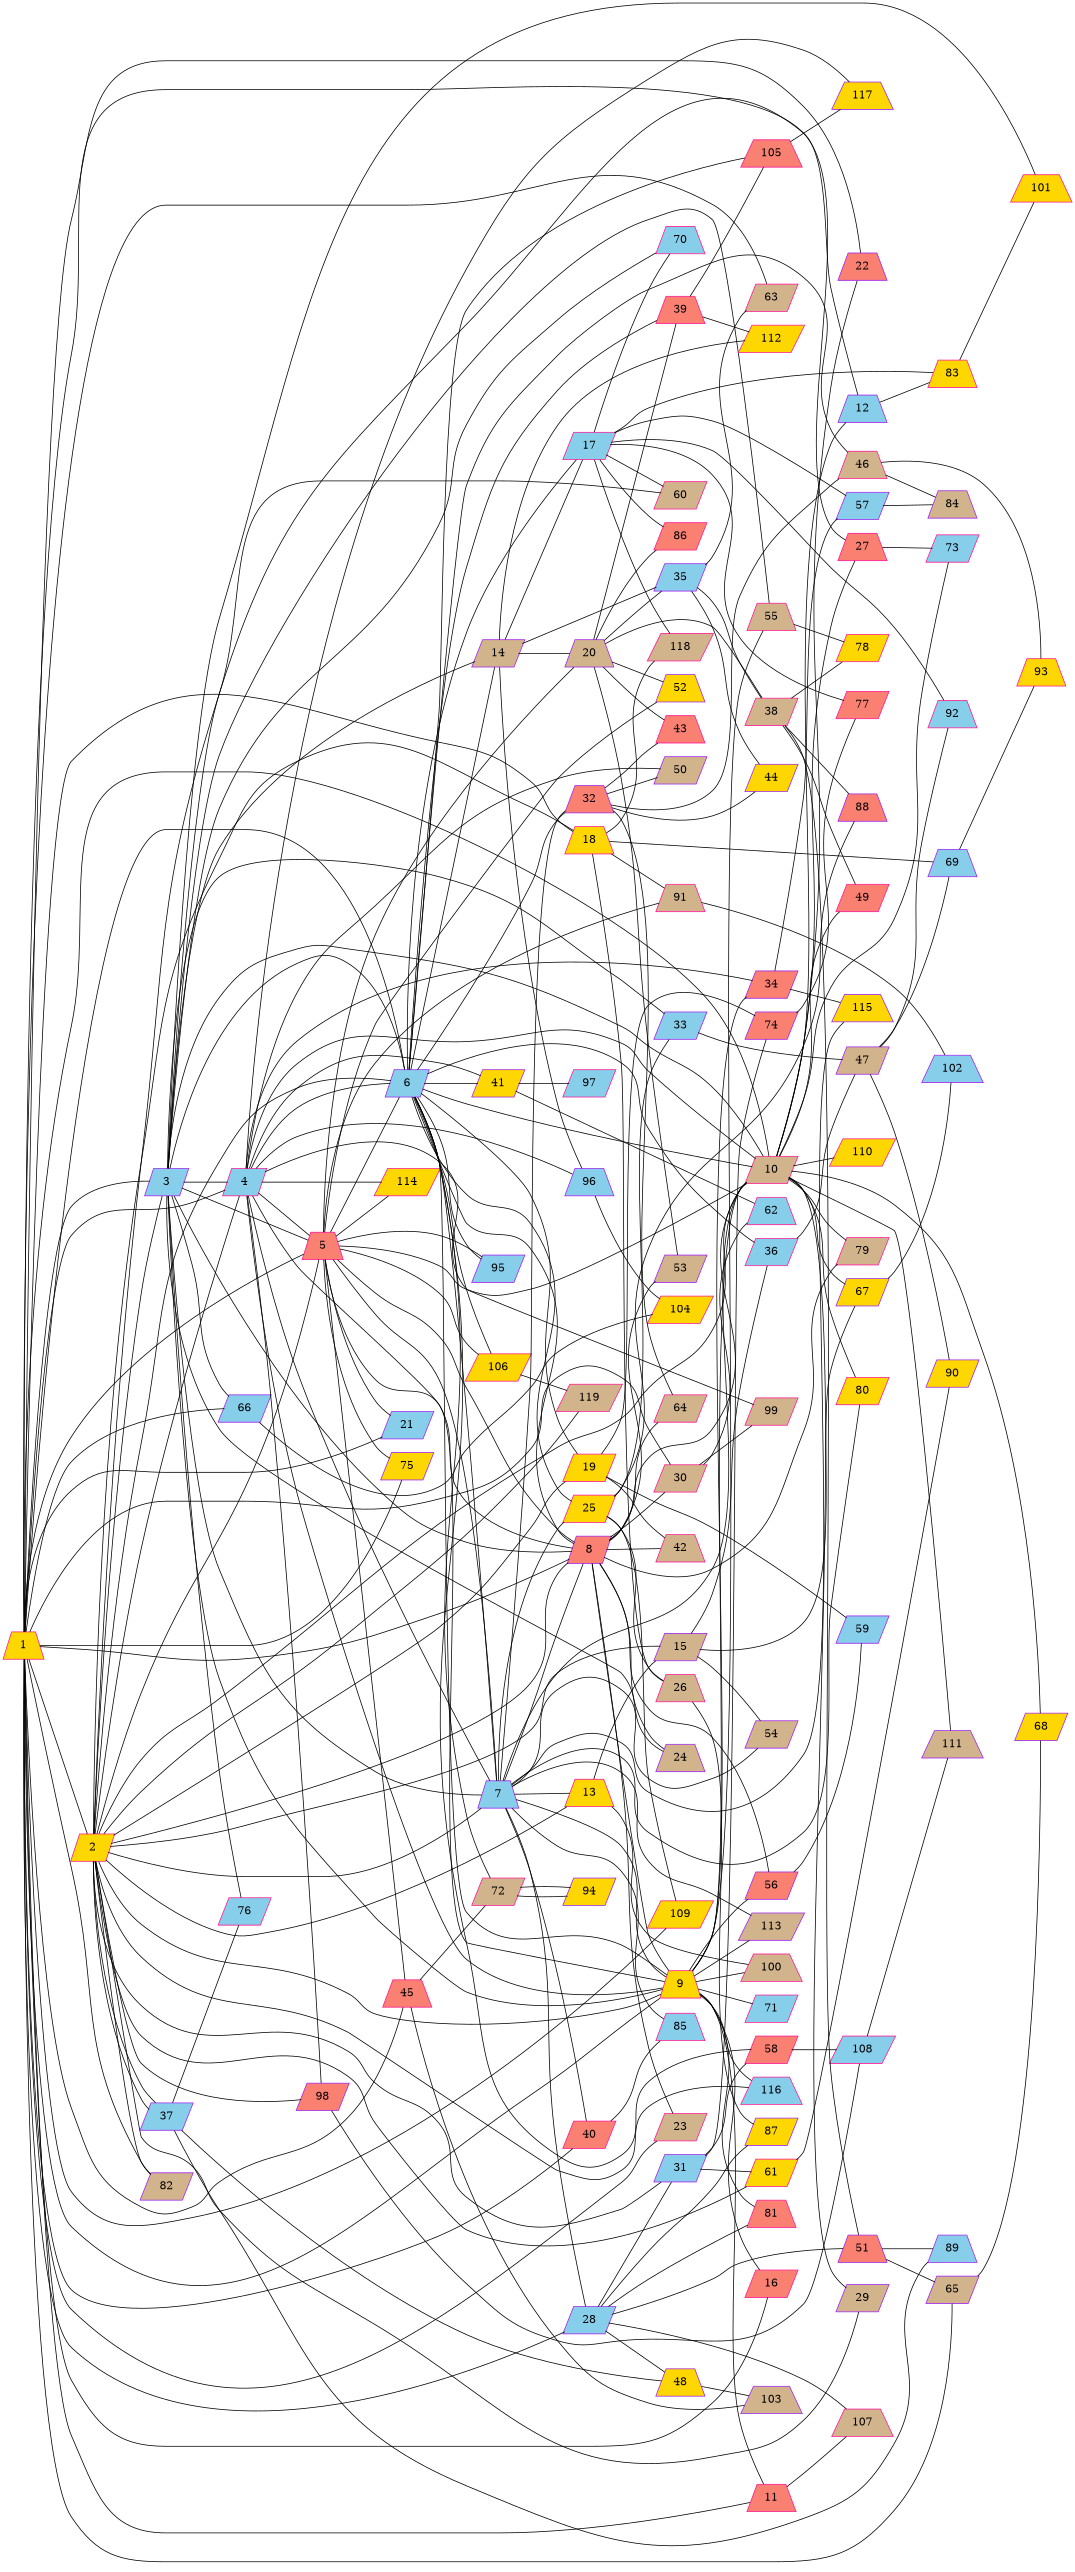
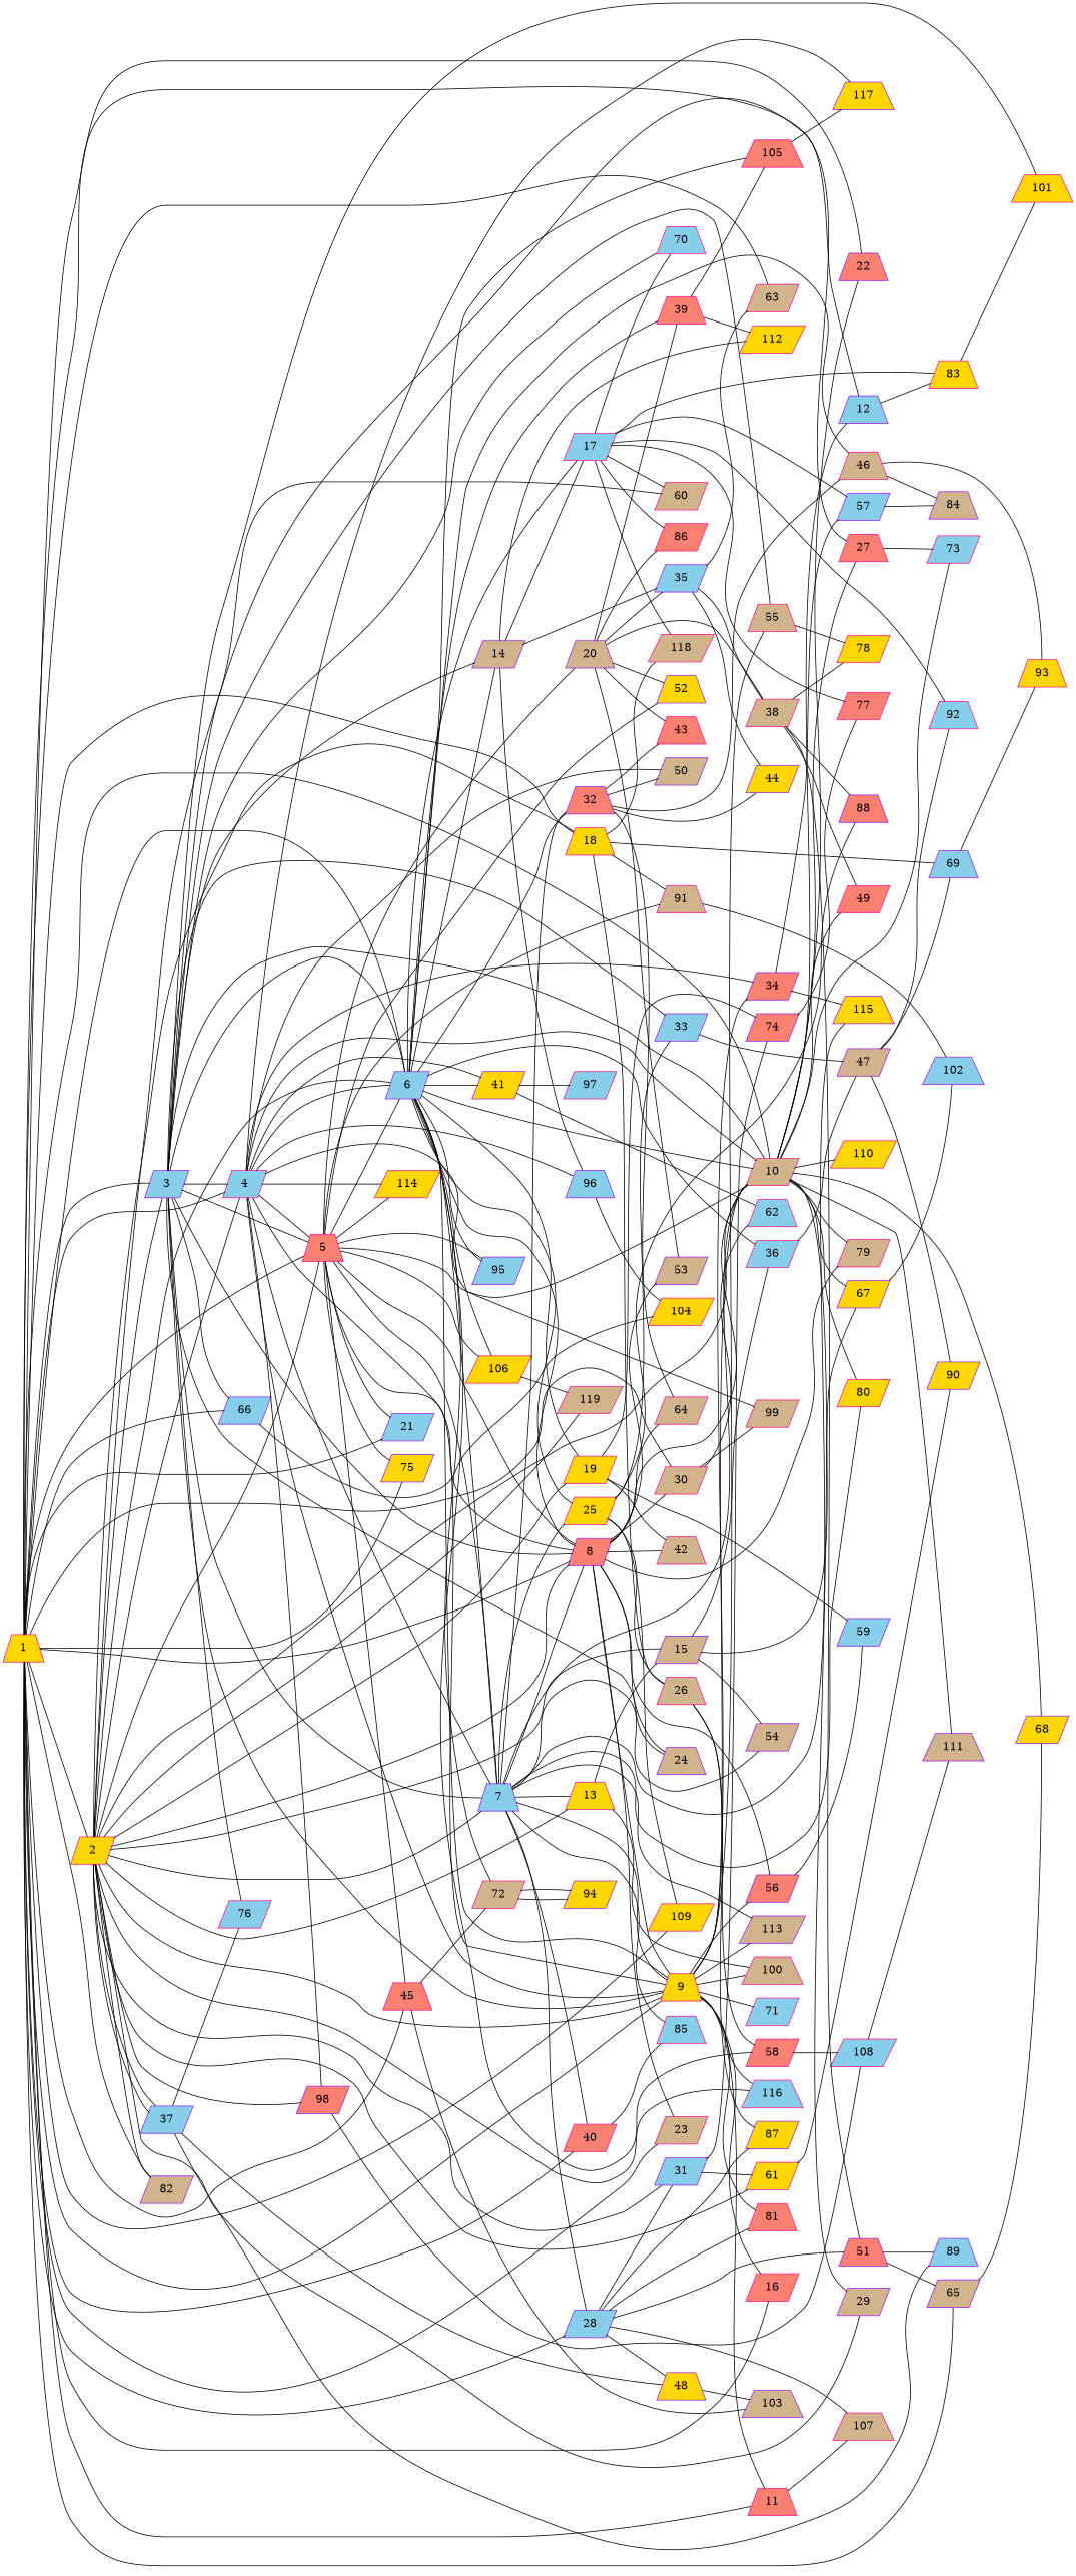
  graph {
    rankdir=LR
    node [color=deeppink fillcolor=tan shape=parallelogram style=filled]
    1 [fillcolor=gold shape=trapezium]
    2 [fillcolor=gold]
    3 [color=purple fillcolor=skyblue]
    4 [fillcolor=skyblue]
    5 [fillcolor=salmon shape=trapezium]
    6 [color=purple fillcolor=skyblue]
    8 [color=purple fillcolor=salmon]
    9 [fillcolor=gold shape=trapezium]
    10
    11 [fillcolor=salmon shape=trapezium]
    16 [fillcolor=salmon]
    18 [fillcolor=gold shape=trapezium]
    21 [color=purple fillcolor=skyblue]
    22 [color=purple fillcolor=salmon shape=trapezium]
    23
    27 [fillcolor=salmon shape=trapezium]
    28 [color=purple fillcolor=skyblue]
    30
    40 [fillcolor=salmon]
    45 [fillcolor=salmon shape=trapezium]
    63
    65 [color=purple]
    66 [color=purple fillcolor=skyblue]
    75 [color=purple fillcolor=gold]
    82 [color=purple]
    109 [fillcolor=gold]
    7 [color=purple fillcolor=skyblue shape=trapezium]
    13 [fillcolor=gold shape=trapezium]
    15 [color=purple]
    19 [fillcolor=gold]
    29 [color=purple]
    31 [color=purple fillcolor=skyblue]
    37 [color=purple fillcolor=skyblue]
    60
    61 [fillcolor=gold]
    98 [color=purple fillcolor=salmon]
    116 [fillcolor=skyblue shape=trapezium]
    119
    12 [color=purple fillcolor=skyblue shape=trapezium]
    14 [color=purple]
    24 [color=purple shape=trapezium]
    33 [color=purple fillcolor=skyblue]
    55 [shape=trapezium]
    70 [fillcolor=skyblue shape=trapezium]
    76 [fillcolor=skyblue]
    101 [fillcolor=gold shape=trapezium]
    34 [color=purple fillcolor=salmon]
    41 [color=purple fillcolor=gold]
    50 [color=purple]
    96 [color=purple fillcolor=skyblue shape=trapezium]
    99
    114 [fillcolor=gold]
    117 [color=purple fillcolor=gold shape=trapezium]
    20 [color=purple shape=trapezium]
    52 [color=purple fillcolor=gold shape=trapezium]
    91 [shape=trapezium]
    95 [color=purple fillcolor=skyblue]
    106 [fillcolor=gold]
    17 [fillcolor=skyblue]
    25 [fillcolor=gold]
    32 [color=purple fillcolor=salmon shape=trapezium]
    36 [fillcolor=skyblue]
    39 [fillcolor=salmon shape=trapezium]
    46 [shape=trapezium]
    58 [fillcolor=salmon]
    72
    105 [fillcolor=salmon shape=trapezium]
    54 [color=purple]
    80 [fillcolor=gold]
    85 [fillcolor=skyblue shape=trapezium]
    113 [color=purple]
    115 [color=purple fillcolor=gold shape=trapezium]
    42 [shape=trapezium]
    53 [color=purple]
    56 [color=purple fillcolor=salmon]
    64
    79
    71 [fillcolor=skyblue]
    81 [fillcolor=salmon shape=trapezium]
    100 [shape=trapezium]
    110 [fillcolor=gold]
    49 [fillcolor=salmon]
    67 [color=purple fillcolor=gold]
    68 [color=purple fillcolor=gold]
    73 [fillcolor=skyblue]
    111 [color=purple shape=trapezium]
    107 [shape=trapezium]
    118
    26 [shape=trapezium]
    69 [color=purple fillcolor=skyblue shape=trapezium]
    87 [color=purple fillcolor=gold]
    48 [color=purple fillcolor=gold shape=trapezium]
    51 [color=purple fillcolor=salmon shape=trapezium]
    62 [fillcolor=skyblue shape=trapezium]
    103 [color=purple shape=trapezium]
    104 [fillcolor=gold]
    59 [color=purple fillcolor=skyblue]
    74 [color=purple fillcolor=salmon]
    89 [color=purple fillcolor=skyblue shape=trapezium]
    90 [color=purple fillcolor=gold]
    108 [fillcolor=skyblue]
    83 [fillcolor=gold shape=trapezium]
    35 [color=purple fillcolor=skyblue]
    112 [fillcolor=gold]
    47 [color=purple]
    78 [fillcolor=gold]
    57 [color=purple fillcolor=skyblue]
    97 [fillcolor=skyblue]
    86 [fillcolor=salmon]
    38
    43 [fillcolor=salmon shape=trapezium]
    102 [color=purple fillcolor=skyblue shape=trapezium]
    77 [fillcolor=salmon]
    92 [fillcolor=skyblue shape=trapezium]
    88 [color=purple fillcolor=salmon shape=trapezium]
    44 [color=purple fillcolor=gold]
    84 [color=purple shape=trapezium]
    93 [fillcolor=gold shape=trapezium]
    94 [color=purple fillcolor=gold]
    1 -- 2
    1 -- 3
    1 -- 4
    1 -- 5
    1 -- 6
    1 -- 8
    1 -- 9
    1 -- 10
    1 -- 11
    1 -- 16
    1 -- 18
    1 -- 21
    1 -- 22
    1 -- 23
    1 -- 27
    1 -- 28
    1 -- 30
    1 -- 40
    1 -- 45
    1 -- 63
    1 -- 65
    1 -- 66
    1 -- 75
    1 -- 82
    1 -- 109
    2 -- 3
    2 -- 4
    2 -- 5
    2 -- 6
    2 -- 8
    2 -- 9
    2 -- 10
    2 -- 18
    2 -- 82
    2 -- 7
    2 -- 13
    2 -- 15
    2 -- 19
    2 -- 29
    2 -- 31
    2 -- 37
    2 -- 37
    2 -- 60
    2 -- 61
    2 -- 98
    2 -- 116
    2 -- 119
    3 -- 4
    3 -- 5
    3 -- 6
    3 -- 8
    3 -- 9
    3 -- 10
    3 -- 66
    3 -- 7
    3 -- 12
    3 -- 14
    3 -- 24
    3 -- 33
    3 -- 55
    3 -- 70
    3 -- 76
    3 -- 101
    4 -- 5
    4 -- 6
    4 -- 8
    4 -- 9
    4 -- 10
    4 -- 7
    4 -- 98
    4 -- 34
    4 -- 41
    4 -- 50
    4 -- 96
    4 -- 99
    4 -- 114
    4 -- 117
    5 -- 6
    5 -- 8
    5 -- 9
    5 -- 10
    5 -- 21
    5 -- 45
    5 -- 75
    5 -- 7
    5 -- 114
    5 -- 20
    5 -- 52
    5 -- 91
    5 -- 95
    5 -- 106
    6 -- 8
    6 -- 9
    6 -- 10
    6 -- 7
    6 -- 19
    6 -- 14
    6 -- 41
    6 -- 95
    6 -- 106
    6 -- 17
    6 -- 25
    6 -- 32
    6 -- 36
    6 -- 39
    6 -- 46
    6 -- 58
    6 -- 72
    6 -- 105
    8 -- 9
    8 -- 10
    8 -- 23
    8 -- 30
    8 -- 24
    8 -- 42
    8 -- 53
    8 -- 56
    8 -- 64
    8 -- 79
    9 -- 10
    9 -- 11
    9 -- 16
    9 -- 116
    9 -- 55
    9 -- 34
    9 -- 113
    9 -- 56
    9 -- 71
    9 -- 81
    9 -- 100
    10 -- 22
    10 -- 27
    10 -- 29
    10 -- 12
    10 -- 80
    10 -- 79
    10 -- 110
    10 -- 49
    10 -- 67
    10 -- 68
    10 -- 73
    10 -- 111
    11 -- 107
    18 -- 91
    18 -- 118
    18 -- 26
    18 -- 69
    27 -- 73
    28 -- 31
    28 -- 81
    28 -- 107
    28 -- 87
    28 -- 48
    28 -- 51
    30 -- 99
    30 -- 62
    40 -- 85
    45 -- 72
    45 -- 103
    65 -- 68
    66 -- 104
    7 -- 8
    7 -- 9
    7 -- 10
    7 -- 28
    7 -- 40
    7 -- 13
    7 -- 25
    7 -- 32
    7 -- 54
    7 -- 80
    7 -- 85
    7 -- 113
    7 -- 115
    13 -- 15
    13 -- 100
    15 -- 36
    15 -- 54
    15 -- 67
    19 -- 42
    19 -- 59
    19 -- 74
    31 -- 61
-   31 -- 58
+   26 -- 58
    31 -- 74
    37 -- 76
    37 -- 48
    37 -- 89
    61 -- 90
    98 -- 108
    12 -- 83
    14 -- 96
-   14 -- 20
    14 -- 17
    14 -- 35
    14 -- 112
    33 -- 47
    55 -- 78
    34 -- 115
    34 -- 57
    41 -- 62
    41 -- 97
    96 -- 104
    20 -- 52
    20 -- 39
    20 -- 53
    20 -- 35
    20 -- 86
    20 -- 38
    20 -- 43
    91 -- 102
    106 -- 119
    17 -- 60
    17 -- 70
    17 -- 118
    17 -- 83
    17 -- 57
    17 -- 86
    17 -- 77
    17 -- 92
    25 -- 109
    25 -- 33
    25 -- 26
    25 -- 88
    32 -- 50
    32 -- 46
    32 -- 64
    32 -- 43
    32 -- 44
    36 -- 47
    39 -- 105
    39 -- 112
    46 -- 84
    46 -- 93
    58 -- 108
    72 -- 94
    72 -- 94
    105 -- 117
    56 -- 59
    67 -- 102
    26 -- 87
    69 -- 93
    48 -- 103
    51 -- 65
    51 -- 89
    74 -- 77
    108 -- 111
    83 -- 101
    35 -- 63
    35 -- 38
    35 -- 44
    47 -- 69
    47 -- 90
    47 -- 92
    57 -- 84
    38 -- 49
    38 -- 51
    38 -- 78
    38 -- 88
  }
